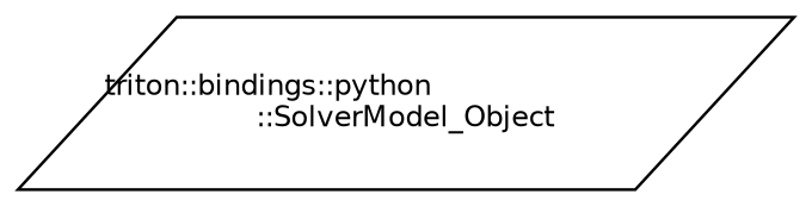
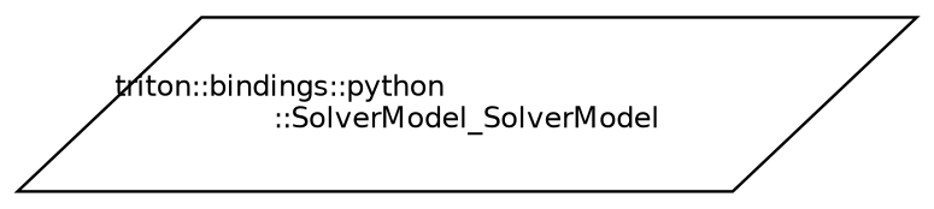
  digraph {
    rankdir=TB
-   n1 [color=black fillcolor=white fontname=Helvetica fontsize=10 height=0.2 label="triton::bindings::python\l::SolverModel_Object" shape=parallelogram style=filled width=0.4]
+   n1 [color=black fillcolor=white fontname=Helvetica fontsize=10 height=0.2 label="triton::bindings::python\l::SolverModel_SolverModel" shape=parallelogram style=filled width=0.4]
  }
